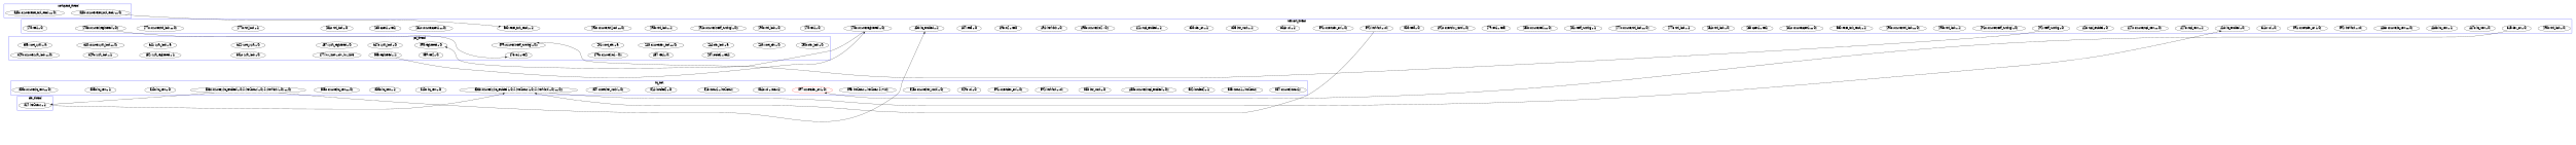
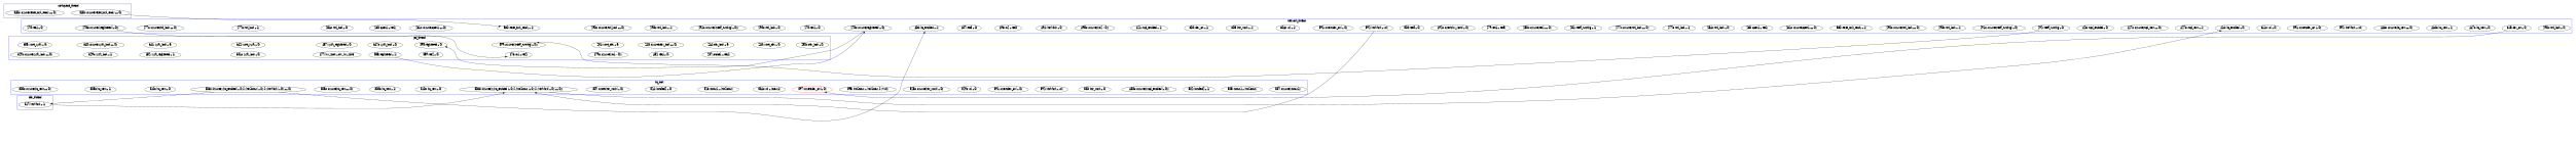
  digraph {
    fontname=Lato
    rankdir=LR
    node [fontname=Lato]
    edge [color=white fontname=Lato style=solid]
    n1 [label="340a: assume(reset_task_ready == 0);"]
    n2 [label="340a: assume(reset_task_ready == 0);"]
-   n3 [label="317: IntrStatus = 1;"]
+   n3 [label="317: IntrMask = 1;"]
    n4 [label="399: assume(!(netif_running != 0));"]
    n5 [label="629b: sysfs_lock = 1;"]
    n6 [label="452: sysfs_registered = 1;"]
    n7 [label="638: want_sysfs = 5;"]
    n8 [label="398: registered = 0;"]
    n9 [label="388: registered = 1;"]
    n10 [label="389: ret2 = 0;"]
    n11 [label="243: assume(dev_lock == 0);"]
    n12 [label="244: dev_lock = 5;"]
    n13 [label="640: assume(sysfs_lock == 0);"]
    n14 [label="642: want_sysfs = 0;"]
    n15 [label="457: sysfs_registered = 0;"]
    n16 [label="476: rc1 = ret2;"]
    n17 [label="479b: assume(!(rc1 < 0));"]
    n18 [label="237: probe1 = ret4;"]
-   n19 [label="487: ret4 = 0;"]
+   n19 [label="482: ret4 = 0;"]
    n20 [label="631a: sysfs_lock = 0;"]
    n21 [label="477: hw_start = drv_hw_start;"]
    n22 [label="647a: sysfs_lock = 0;"]
    n23 [label="629a: assume(sysfs_lock == 0);"]
    n24 [label="251: want_dev = 5;"]
    n25 [label="245: want_dev = 0;"]
    n26 [label="250a: dev_lock = 0;"]
    n27 [label="641: sysfs_lock = 5;"]
    n28 [color=red label="597: assert(dev_on != 0);"]
    n29 [label="310a: irq_sem = 0;"]
    n30 [label="306b: assume(!((((irq_enabled != 0) & (IntrStatus != 0)) & (IntrMask != 0)) == 0));"]
    n31 [label="305b: irq_sem = 1;"]
    n32 [label="310a: irq_sem = 0;"]
    n33 [label="532: handled2 = 1;"]
    n34 [label="535: status1 = IntrStatus;"]
    n35 [label="534a: val = status1;"]
    n36 [label="598: IntrStatus = IntrStatus & (~val);"]
    n37 [label="529a: val = 0;"]
    n38 [label="591: assert(dev_on != 0);"]
    n39 [label="306a: assume((((irq_enabled != 0) & (IntrStatus != 0)) & (IntrMask != 0)) == 0);"]
    n40 [label="305a: assume(irq_sem == 0);"]
    n41 [label="307: assert(intr_mask != 0);"]
    n42 [label="524: handled2 = 0;"]
    n43 [label="592: IntrMask = val;"]
    n44 [label="305a: assume(irq_sem == 0);"]
    n45 [label="433b: assume(!(napi_enabled != 0));"]
    n46 [label="530: intr_mask = 0;"]
    n47 [label="526: status1 = IntrStatus;"]
    n48 [label="528a: assume(intr_mask != 0);"]
    n49 [label="305b: irq_sem = 1;"]
    n50 [label="537: assume(!status1);"]
    n51 [label="615: dev_on = 0;"]
    n52 [label="447a: irq_sem = 0;"]
    n53 [label="292: netif_running = 0;"]
    n54 [label="290b: rtnl_lock = 1;"]
    n55 [label="291a: assume(netif_running != 0);"]
    n56 [label="277a: assume(rtnl_lock == 0);"]
    n57 [label="277b: rtnl_lock = 1;"]
    n58 [label="290a: assume(rtnl_lock == 0);"]
    n59 [label="290b: rtnl_lock = 1;"]
    n60 [label="592: IntrMask = val;"]
    n61 [label="295a: rtnl_lock = 0;"]
    n62 [label="278a: assume(registered != 0);"]
    n63 [label="406: irq_enabled = 1;"]
    n64 [label="591: assert(dev_on != 0);"]
    n65 [label="592: IntrMask = val;"]
    n66 [label="604a: val = 1;"]
    n67 [label="591: assert(dev_on != 0);"]
    n68 [label="277b: rtnl_lock = 1;"]
    n69 [label="284a: rtnl_lock = 0;"]
    n70 [label="446b: irq_sem = 1;"]
    n71 [label="611a: val = 0;"]
    n72 [label="416: irq_enabled = 0;"]
    n73 [label="494: IntrMask = 0;"]
    n74 [label="498b: assume(!(rc2 < 0));"]
    n75 [label="260: open1 = ret1;"]
    n76 [label="426: napi_enabled = 0;"]
    n77 [label="427a: assume(napi_sem == 0);"]
    n78 [label="560: reset_task_ready = 1;"]
    n79 [label="290a: assume(rtnl_lock == 0);"]
    n80 [label="278b: assume(!(registered != 0));"]
    n81 [label="260: open1 = ret1;"]
    n82 [label="261a: assume(open1 == 0);"]
    n83 [label="503: ret5 = 0;"]
    n84 [label="492a: assert(hw_start != 0);"]
    n85 [label="291b: assume(!(netif_running != 0));"]
    n86 [label="295a: rtnl_lock = 0;"]
    n87 [label="275: ret1 = 0;"]
    n88 [label="427b: napi_sem = 1;"]
    n89 [label="603: dev_on = 1;"]
    n90 [label="605: intr_mask = 1;"]
    n91 [label="560: reset_task_ready = 1;"]
    n92 [label="261a: assume(open1 == 0);"]
    n93 [label="421: napi_enabled = 1;"]
    n94 [label="496: rc2 = ret3;"]
    n95 [label="284a: rtnl_lock = 0;"]
    n96 [label="277a: assume(rtnl_lock == 0);"]
    n97 [label="280a: assume(ret1 == 0);"]
    n98 [label="281: netif_running = 1;"]
    n99 [label="275: ret1 = 0;"]
    n100 [label="407: ret3 = 0;"]
    n101 [label="279: ret1 = ret5;"]
    n102 [label="446a: assume(irq_sem == 0);"]
    subgraph cluster_1 {
      color=blue
      label=workqueue_thread
      n1
      n2
    }
    subgraph cluster_2 {
      color=blue
      label=dev_thread
      n3
    }
    subgraph cluster_3 {
      color=blue
      label=pci_thread
      n4
      n5
      n6
      n7
      n8
      n9
      n10
      n11
      n12
      n13
      n14
      n15
      n16
      n17
      n18
      n19
      n20
      n21
      n22
      n23
      n24
      n25
      n26
      n27
    }
    subgraph cluster_4 {
      color=blue
      label=irq_lock
      n28
      n29
      n30
      n31
      n32
      n33
      n34
      n35
      n36
      n37
      n38
      n39
      n40
      n41
      n42
      n43
      n44
      n45
      n46
      n47
      n48
      n49
      n50
    }
    subgraph cluster_5 {
      color=blue
      label=network_thread
      n51
      n52
      n53
      n54
      n55
      n56
      n57
      n58
      n59
      n60
      n61
      n62
      n63
      n64
      n65
      n66
      n67
      n68
      n69
      n70
      n71
      n72
      n73
      n74
      n75
      n76
      n77
      n78
      n79
      n80
      n81
      n82
      n83
      n84
      n85
      n86
      n87
      n88
      n89
      n90
      n91
      n92
      n93
      n94
      n95
      n96
      n97
      n98
      n99
      n100
      n101
      n102
    }
    n1 -> n2
    n2 -> n91 [color=black constraint=false]
    n3 -> n30 [color=black constraint=false]
    n4 -> n24
    n5 -> n6
    n6 -> n20
    n7 -> n13
    n8 -> n4
    n9 -> n10
    n9 -> n62 [color=black constraint=false]
    n10 -> n16
    n11 -> n12
    n12 -> n25
    n13 -> n27
    n14 -> n15
    n15 -> n22
    n16 -> n17
    n17 -> n19
    n19 -> n18
    n20 -> n21
    n21 -> n9
    n22 -> n8
    n23 -> n5
    n24 -> n11
    n25 -> n26
    n27 -> n14
    n28 -> n36
    n29 -> n30
    n30 -> n41
    n30 -> n72 [color=black constraint=false]
    n31 -> n32
    n32 -> n39
    n33 -> n34
    n34 -> n50
    n35 -> n28
    n36 -> n48
    n37 -> n38
    n38 -> n43
    n39 -> n3 [color=black constraint=false]
    n39 -> n40
    n39 -> n63 [color=black constraint=false]
    n40 -> n49
    n41 -> n42
    n42 -> n47
    n43 -> n46
    n44 -> n31
    n45 -> n33
    n46 -> n45
    n47 -> n35
    n48 -> n37
    n49 -> n29
    n51 -> n28 [color=black constraint=false]
    n51 -> n61
    n52 -> n51
    n53 -> n4 [color=black constraint=false]
    n53 -> n76
    n54 -> n55
    n55 -> n53
    n56 -> n57
    n57 -> n95
    n58 -> n59
    n59 -> n85
    n60 -> n30 [color=black constraint=false]
    n60 -> n83
    n62 -> n8 [color=black constraint=false]
    n62 -> n63
    n63 -> n100
    n64 -> n65
    n65 -> n102
    n66 -> n67
    n67 -> n60
    n68 -> n69
    n69 -> n75
    n70 -> n52
    n71 -> n64
    n72 -> n71
    n73 -> n74
    n74 -> n93
    n75 -> n92
    n76 -> n77
    n77 -> n88
    n78 -> n79
    n79 -> n54
    n80 -> n16 [color=black constraint=false]
    n80 -> n56
    n81 -> n82
    n82 -> n91
    n83 -> n84
    n84 -> n101
    n85 -> n86
    n86 -> n87
    n87 -> n62
    n88 -> n72
    n89 -> n90
    n90 -> n66
    n91 -> n58
    n92 -> n78
    n93 -> n89
    n94 -> n73
    n95 -> n81
    n96 -> n68
    n97 -> n98
    n98 -> n96
    n99 -> n80
    n100 -> n94
    n101 -> n97
    n102 -> n70
  }
